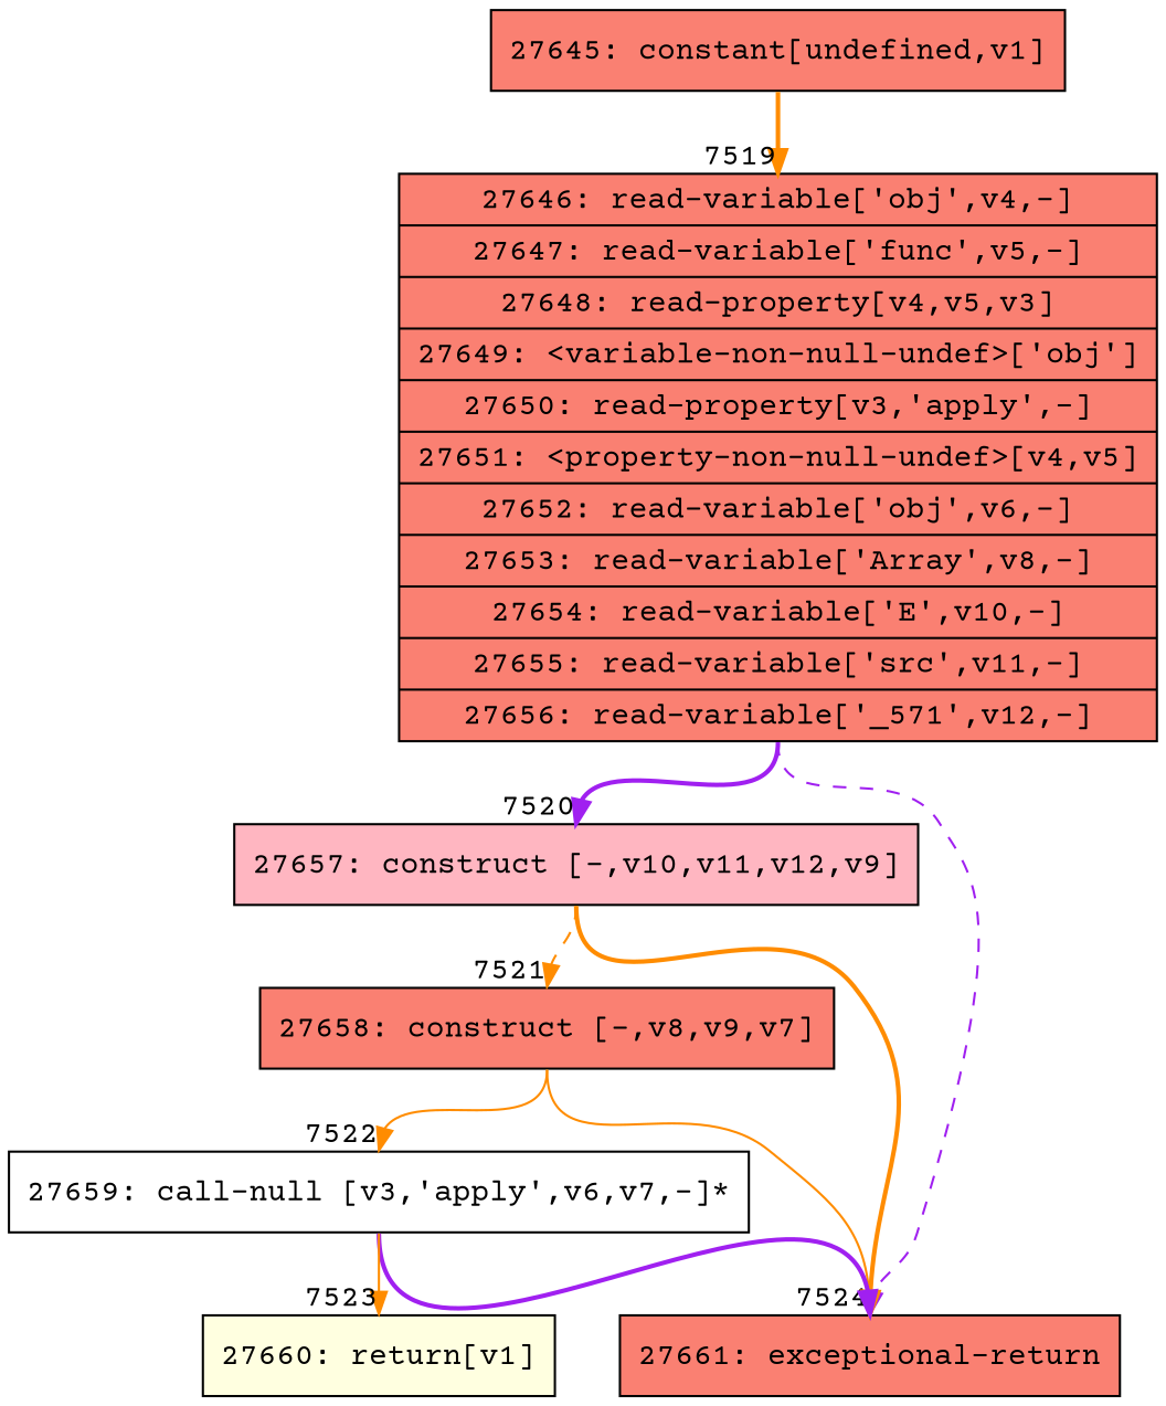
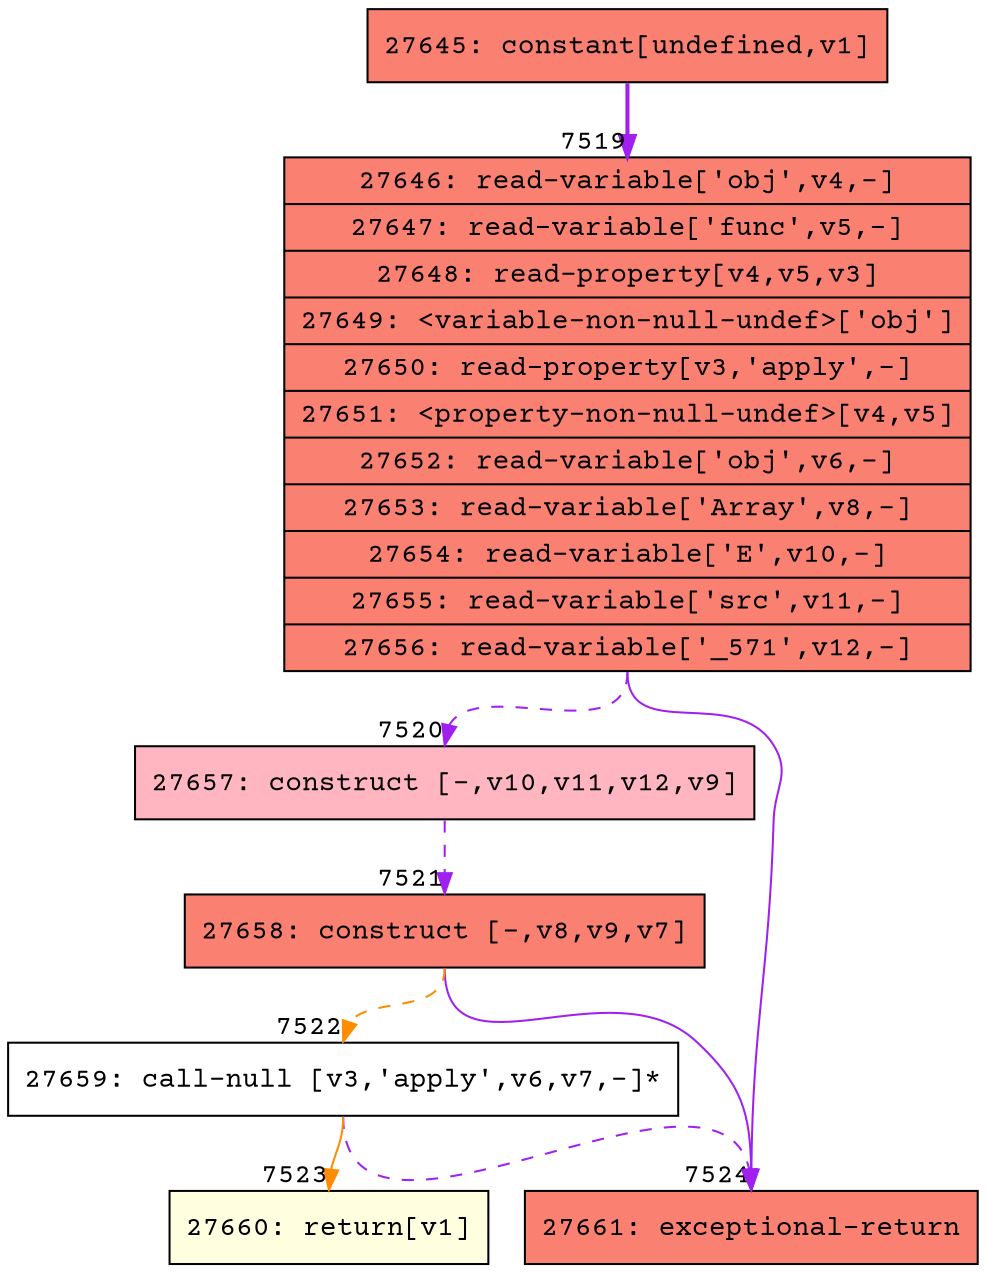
  digraph {
    fontname="Courier Prime"
    rankdir=TD
    node [fillcolor=salmon fontname="Courier Prime" shape=record style=filled]
    edge [color=purple fontname="Courier Prime" headport=n style=solid tailport=s]
    n1 [label="{27645: constant[undefined,v1]}"]
    n2 [label="{27646: read-variable['obj',v4,-]|27647: read-variable['func',v5,-]|27648: read-property[v4,v5,v3]|27649: \<variable-non-null-undef\>['obj']|27650: read-property[v3,'apply',-]|27651: \<property-non-null-undef\>[v4,v5]|27652: read-variable['obj',v6,-]|27653: read-variable['Array',v8,-]|27654: read-variable['E',v10,-]|27655: read-variable['src',v11,-]|27656: read-variable['_571',v12,-]}"]
    n3 [fillcolor=lightpink label="{27657: construct [-,v10,v11,v12,v9]}"]
    n4 [label="{27661: exceptional-return}"]
    n5 [label="{27658: construct [-,v8,v9,v7]}"]
    n6 [fillcolor=white label="{27659: call-null [v3,'apply',v6,v7,-]*}"]
    n7 [fillcolor=lightyellow label="{27660: return[v1]}"]
-   n1 -> n2 [color=darkorange headlabel="      7519" style=bold]
-   n2 -> n3 [headlabel="      7520" style=bold]
-   n2 -> n4 [headlabel="      7524" style=dashed]
-   n3 -> n4 [color=darkorange style=bold]
-   n3 -> n5 [color=darkorange headlabel="      7521" style=dashed]
-   n5 -> n4 [color=darkorange]
-   n5 -> n6 [color=darkorange headlabel="      7522"]
-   n6 -> n4 [style=bold]
+   n1 -> n2 [headlabel="      7519" style=bold]
+   n2 -> n3 [headlabel="      7520" style=dashed]
+   n2 -> n4 [headlabel="      7524"]
+   n3 -> n5 [headlabel="      7521" style=dashed]
+   n5 -> n4
+   n5 -> n6 [color=darkorange headlabel="      7522" style=dashed]
+   n6 -> n4 [style=dashed]
    n6 -> n7 [color=darkorange headlabel="      7523"]
  }
